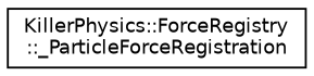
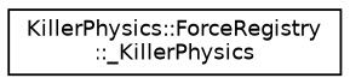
  digraph {
    rankdir=LR
-   n1 [color=black fillcolor=white fontname=Helvetica fontsize=10 height=0.2 label="KillerPhysics::ForceRegistry\l::_ParticleForceRegistration" shape=record style=filled width=0.4]
+   n1 [color=black fillcolor=white fontname=Helvetica fontsize=10 height=0.2 label="KillerPhysics::ForceRegistry\l::_KillerPhysics" shape=record style=filled width=0.4]
  }
